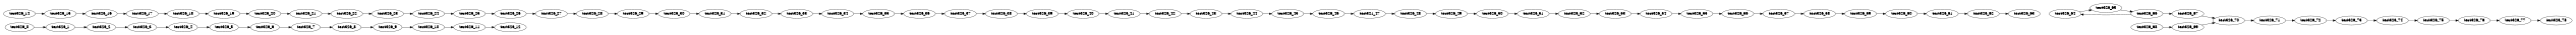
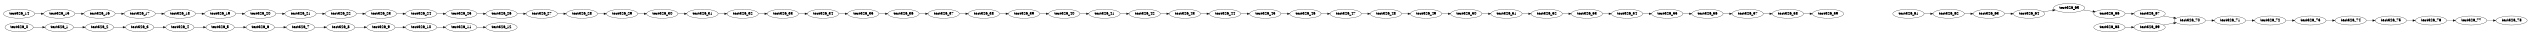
  digraph {
    rankdir=LR
    test326_0
    test326_1
    test326_2
    test326_3
    test326_4
    test326_5
    test326_6
    test326_7
    test326_8
    test326_9
    test326_10
    test326_11
    test326_12
    test326_14
    test326_15
    test326_16
    test326_17
    test326_18
    test326_19
    test326_20
    test326_21
    test326_22
    test326_23
    test326_24
    test326_25
    test326_26
    test326_27
    test326_28
    test326_29
    test326_30
    test326_31
    test326_32
    test326_33
    test326_34
    test326_35
    test326_36
    test326_37
    test326_38
    test326_39
    test326_40
    test326_41
    test326_42
    test326_43
    test326_44
    test326_45
    test326_46
-   test326_47 [label=test321_47]
+   test326_47
    test326_48
    test326_49
    test326_50
    test326_51
    test326_52
    test326_53
    test326_54
    test326_55
    test326_56
    test326_57
    test326_58
    test326_59
-   test326_60
    test326_61
    test326_62
    test326_63
    test326_64
    test326_65
    test326_66
    test326_67
    test326_70
    test326_68
    test326_69
    test326_71
    test326_72
    test326_73
    test326_74
    test326_75
    test326_76
    test326_77
    test326_78
    test326_0 -> test326_1
    test326_1 -> test326_2
    test326_2 -> test326_3
    test326_3 -> test326_4
    test326_4 -> test326_5
    test326_5 -> test326_6
    test326_6 -> test326_7
    test326_7 -> test326_8
    test326_8 -> test326_9
    test326_9 -> test326_10
    test326_10 -> test326_11
    test326_11 -> test326_12
    test326_14 -> test326_15
    test326_15 -> test326_16
    test326_16 -> test326_17
    test326_17 -> test326_18
    test326_18 -> test326_19
    test326_19 -> test326_20
    test326_20 -> test326_21
    test326_21 -> test326_22
    test326_22 -> test326_23
    test326_23 -> test326_24
    test326_24 -> test326_25
    test326_25 -> test326_26
    test326_26 -> test326_27
    test326_27 -> test326_28
    test326_28 -> test326_29
    test326_29 -> test326_30
    test326_30 -> test326_31
    test326_31 -> test326_32
    test326_32 -> test326_33
    test326_33 -> test326_34
    test326_34 -> test326_35
    test326_35 -> test326_36
    test326_36 -> test326_37
    test326_37 -> test326_38
    test326_38 -> test326_39
    test326_39 -> test326_40
    test326_40 -> test326_41
    test326_41 -> test326_42
    test326_42 -> test326_43
    test326_43 -> test326_44
    test326_44 -> test326_45
    test326_45 -> test326_46
    test326_46 -> test326_47
    test326_47 -> test326_48
    test326_48 -> test326_49
    test326_49 -> test326_50
    test326_50 -> test326_51
    test326_51 -> test326_52
    test326_52 -> test326_53
    test326_53 -> test326_54
    test326_54 -> test326_55
    test326_55 -> test326_56
    test326_56 -> test326_57
    test326_57 -> test326_58
    test326_58 -> test326_59
-   test326_59 -> test326_60
-   test326_60 -> test326_61
    test326_61 -> test326_62
    test326_62 -> test326_63
-   test326_66 -> test326_64
+   test326_63 -> test326_64
    test326_64 -> test326_65
    test326_65 -> test326_66
    test326_66 -> test326_67
    test326_67 -> test326_70
    test326_70 -> test326_71
    test326_68 -> test326_69
    test326_69 -> test326_70
    test326_71 -> test326_72
    test326_72 -> test326_73
    test326_73 -> test326_74
    test326_74 -> test326_75
    test326_75 -> test326_76
    test326_76 -> test326_77
    test326_77 -> test326_78
  }
